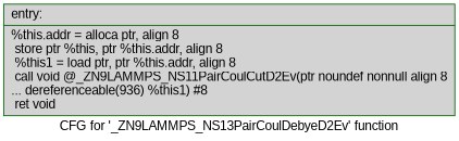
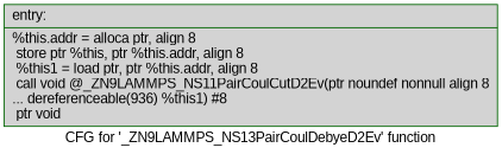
  digraph {
    label="CFG for '_ZN9LAMMPS_NS13PairCoulDebyeD2Ev' function"
    fontname="Liberation Sans"
-   n1 [color=darkgreen fillcolor=lightgrey fontname="Liberation Sans" label="{entry:\l|  %this.addr = alloca ptr, align 8\l  store ptr %this, ptr %this.addr, align 8\l  %this1 = load ptr, ptr %this.addr, align 8\l  call void @_ZN9LAMMPS_NS11PairCoulCutD2Ev(ptr noundef nonnull align 8\l... dereferenceable(936) %this1) #8\l  ret void\l}" shape=record style=filled]
+   n1 [color=darkgreen fillcolor=lightgrey fontname="Liberation Sans" label="{entry:\l|  %this.addr = alloca ptr, align 8\l  store ptr %this, ptr %this.addr, align 8\l  %this1 = load ptr, ptr %this.addr, align 8\l  call void @_ZN9LAMMPS_NS11PairCoulCutD2Ev(ptr noundef nonnull align 8\l... dereferenceable(936) %this1) #8\l  ptr void\l}" shape=record style=filled]
  }
